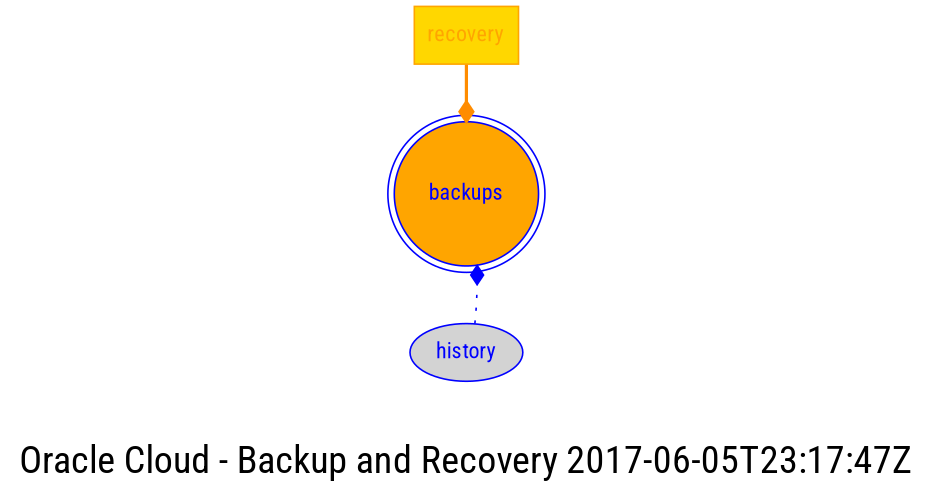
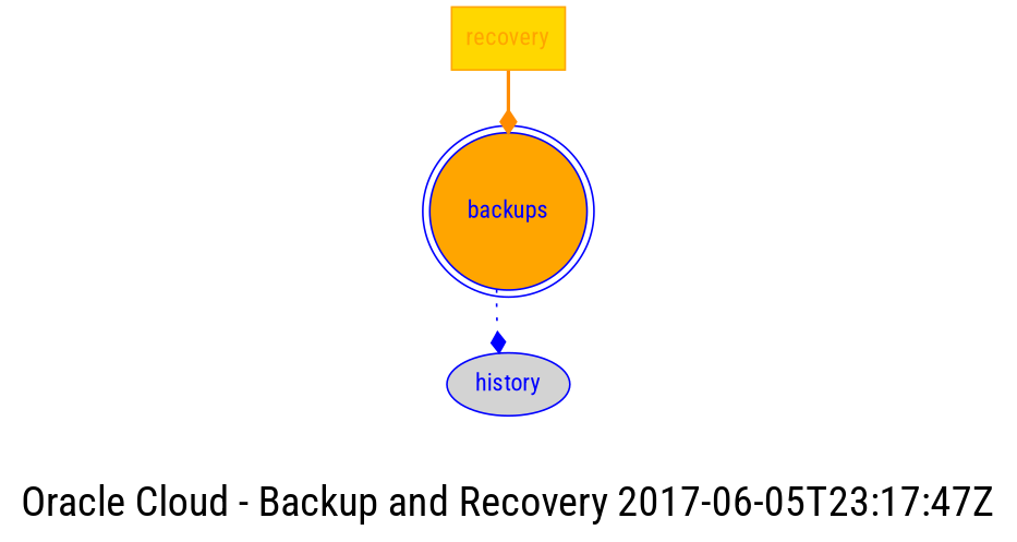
  digraph {
    fontsize=24
    label="Oracle Cloud - Backup and Recovery 2017-06-05T23:17:47Z"
    splines=true
    fontname="Roboto Condensed"
    node [color=blue fontcolor=blue style=filled fontname="Roboto Condensed"]
    edge [arrowhead=diamond arrowtail=none fontname="Roboto Condensed"]
    backups [shape=doublecircle fillcolor=orange]
    recovery [color=orange fontcolor=orange shape=box fillcolor=gold]
    history [shape=ellipse fillcolor=lightgrey]
    recovery -> backups [color=darkorange fontcolor=orange style=bold]
-   history -> backups [color=blue fontcolor=blue style=dotted]
+   backups -> history [color=blue fontcolor=blue style=dotted]
  }
